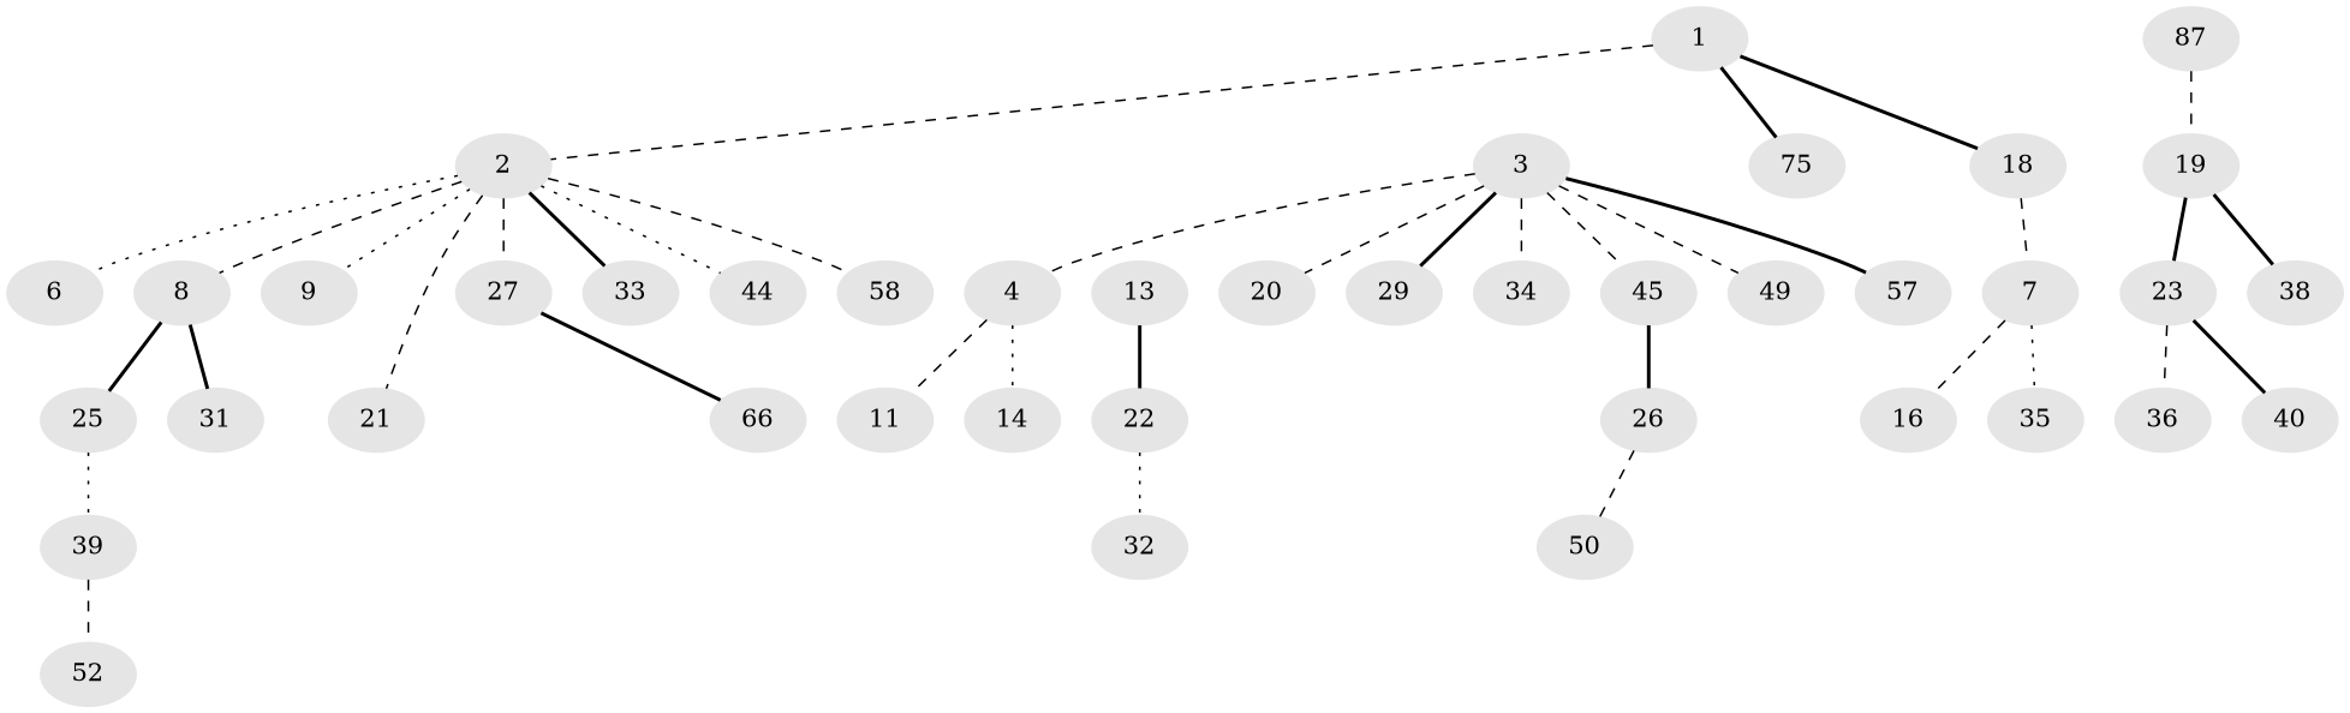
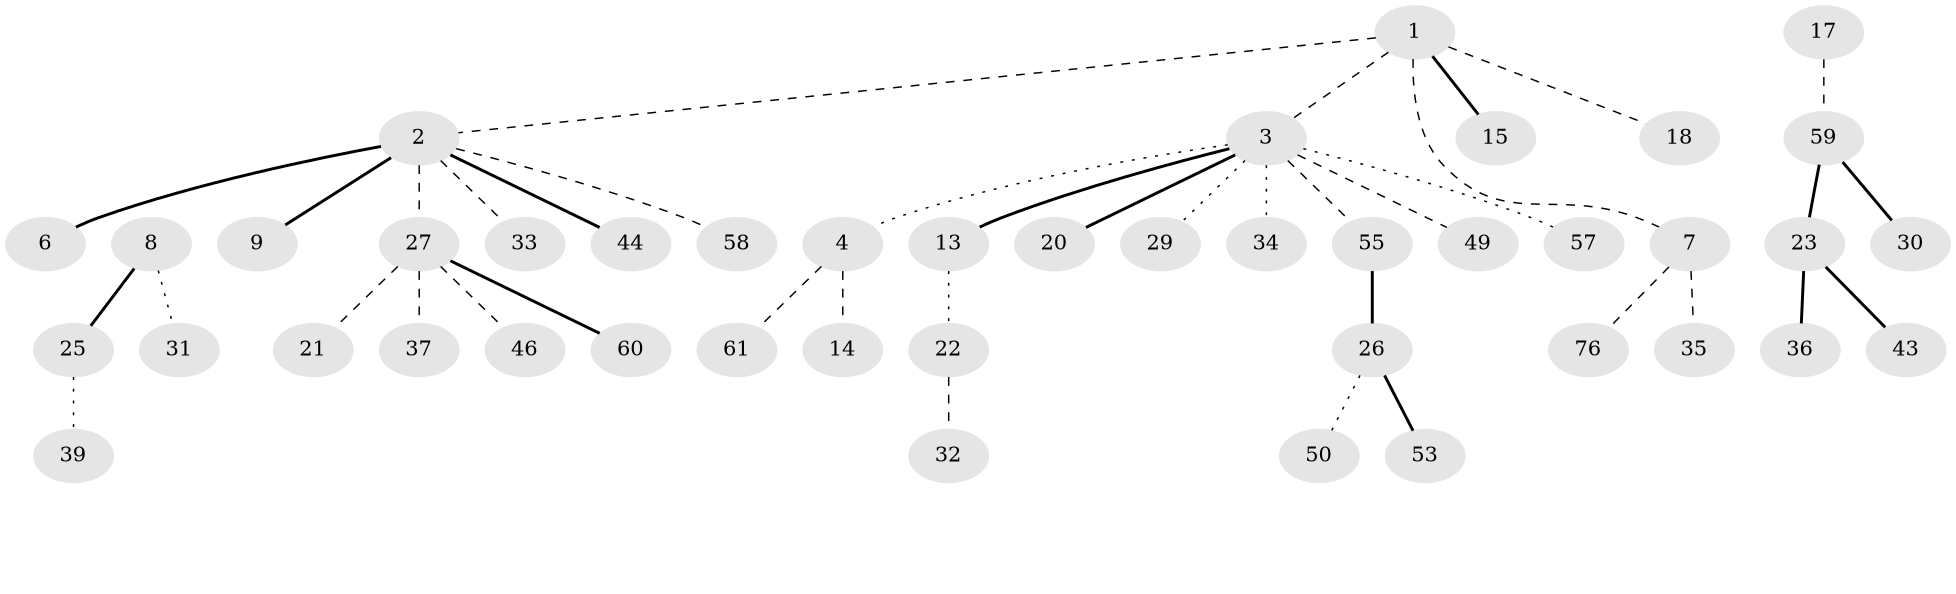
  graph {
    node [color=gray90 style=filled]
    edge [style=dashed]
    1 [super="+12"]
    2 [super="+5"]
    3 [super="+10"]
    7 [super="+55"]
-   15 [super="+42" label=75]
+   15 [super="+42"]
    18
    6
    8
    9
    21
    27
    33
    44
    58
    4 [super="+40"]
    13
    20
    29
    34
-   45 [super="+59"]
+   45 [super="+59" label=55]
    49
    57
-   16
+   16 [label=76]
    35
    25
    31 [super="+56"]
-   60 [label=66]
-   11
+   37 [super="+54"]
+   46
+   60
+   11 [label=61]
    14
    22 [super="+38"]
    26 [super="+51"]
    50
+   53
    39 [super="+47"]
    32
-   17 [super="+48" label=87]
-   19 [super="+28"]
+   17 [super="+48"]
+   19 [super="+28" label=59]
    23 [super="+24"]
-   30 [label=38]
+   30
    36 [super="+41"]
-   43 [label=40]
-   52
+   43
    1 -- 2
-   18 -- 7
+   1 -- 3
+   1 -- 7
    1 -- 15 [style=bold]
-   1 -- 18 [style=bold]
-   2 -- 6 [style=dotted]
-   2 -- 8
-   2 -- 9 [style=dotted]
-   2 -- 21
+   1 -- 18
+   2 -- 6 [style=bold]
+   2 -- 9 [style=bold]
+   27 -- 21
    2 -- 27
-   2 -- 33 [style=bold]
-   2 -- 44 [style=dotted]
+   2 -- 33
+   2 -- 44 [style=bold]
    2 -- 58
-   3 -- 4
-   3 -- 20
-   3 -- 29 [style=bold]
-   3 -- 34
+   3 -- 4 [style=dotted]
+   3 -- 13 [style=bold]
+   3 -- 20 [style=bold]
+   3 -- 29 [style=dotted]
+   3 -- 34 [style=dotted]
    3 -- 45
    3 -- 49
-   3 -- 57 [style=bold]
+   3 -- 57 [style=dotted]
    7 -- 16
-   7 -- 35 [style=dotted]
+   7 -- 35
    8 -- 25 [style=bold]
-   8 -- 31 [style=bold]
+   8 -- 31 [style=dotted]
+   27 -- 37
+   27 -- 46
    27 -- 60 [style=bold]
    4 -- 11
-   4 -- 14 [style=dotted]
-   13 -- 22 [style=bold]
+   4 -- 14
+   13 -- 22 [style=dotted]
    45 -- 26 [style=bold]
    25 -- 39 [style=dotted]
-   22 -- 32 [style=dotted]
-   26 -- 50
-   39 -- 52
+   22 -- 32
+   26 -- 50 [style=dotted]
+   26 -- 53 [style=bold]
    17 -- 19
    19 -- 23 [style=bold]
    19 -- 30 [style=bold]
-   23 -- 36
+   23 -- 36 [style=bold]
    23 -- 43 [style=bold]
  }
